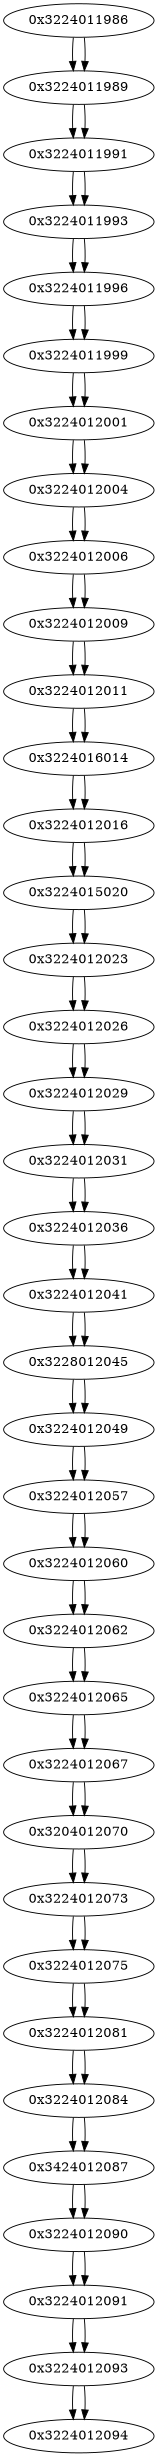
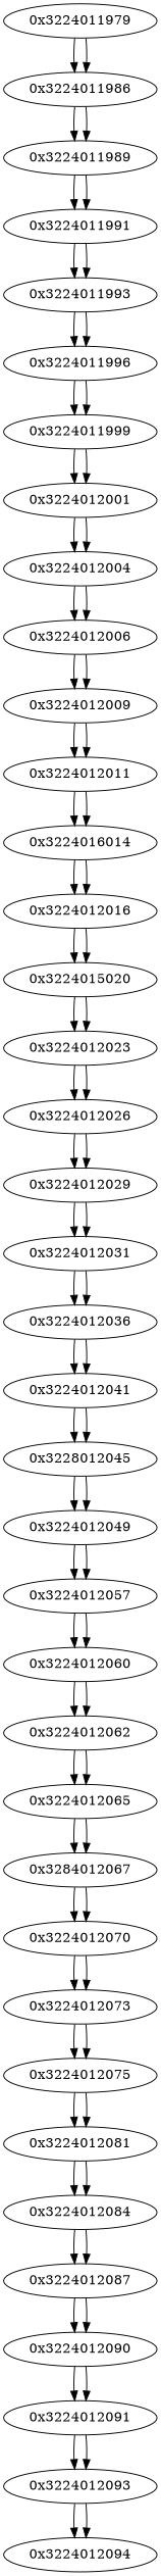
  digraph {
+   n1 [label="0x3224011979"]
    n2 [label="0x3224011986"]
    n3 [label="0x3224011989"]
    n4 [label="0x3224011991"]
    n5 [label="0x3224011993"]
    n6 [label="0x3224011996"]
    n7 [label="0x3224011999"]
    n8 [label="0x3224012001"]
    n9 [label="0x3224012004"]
    n10 [label="0x3224012006"]
    n11 [label="0x3224012009"]
    n12 [label="0x3224012011"]
    n13 [label="0x3224016014"]
    n14 [label="0x3224012016"]
    n15 [label="0x3224015020"]
    n16 [label="0x3224012023"]
    n17 [label="0x3224012026"]
    n18 [label="0x3224012029"]
    n19 [label="0x3224012031"]
    n20 [label="0x3224012036"]
    n21 [label="0x3224012041"]
    n22 [label="0x3228012045"]
    n23 [label="0x3224012049"]
    n24 [label="0x3224012057"]
    n25 [label="0x3224012060"]
    n26 [label="0x3224012062"]
    n27 [label="0x3224012065"]
-   n28 [label="0x3224012067"]
-   n29 [label="0x3204012070"]
+   n28 [label="0x3284012067"]
+   n29 [label="0x3224012070"]
    n30 [label="0x3224012073"]
    n31 [label="0x3224012075"]
    n32 [label="0x3224012081"]
    n33 [label="0x3224012084"]
-   n34 [label="0x3424012087"]
+   n34 [label="0x3224012087"]
    n35 [label="0x3224012090"]
    n36 [label="0x3224012091"]
    n37 [label="0x3224012093"]
    n38 [label="0x3224012094"]
+   n1 -> n2
+   n1 -> n2
    n2 -> n3
    n2 -> n3
    n3 -> n4
    n3 -> n4
    n4 -> n5
    n4 -> n5
    n5 -> n6
    n5 -> n6
    n6 -> n7
    n6 -> n7
    n7 -> n8
    n7 -> n8
    n8 -> n9
    n8 -> n9
    n9 -> n10
    n9 -> n10
    n10 -> n11
    n10 -> n11
    n11 -> n12
    n11 -> n12
    n12 -> n13
    n12 -> n13
    n13 -> n14
    n13 -> n14
    n14 -> n15
    n14 -> n15
    n15 -> n16
    n15 -> n16
    n16 -> n17
    n16 -> n17
    n17 -> n18
    n17 -> n18
    n18 -> n19
    n18 -> n19
    n19 -> n20
    n19 -> n20
    n20 -> n21
    n20 -> n21
    n21 -> n22
    n21 -> n22
    n22 -> n23
    n22 -> n23
    n23 -> n24
    n23 -> n24
    n24 -> n25
    n24 -> n25
    n25 -> n26
    n25 -> n26
    n26 -> n27
    n26 -> n27
    n27 -> n28
    n27 -> n28
    n28 -> n29
    n28 -> n29
    n29 -> n30
    n29 -> n30
    n30 -> n31
    n30 -> n31
    n31 -> n32
    n31 -> n32
    n32 -> n33
    n32 -> n33
    n33 -> n34
    n33 -> n34
    n34 -> n35
    n34 -> n35
    n35 -> n36
    n35 -> n36
    n36 -> n37
    n36 -> n37
    n37 -> n38
    n37 -> n38
  }
